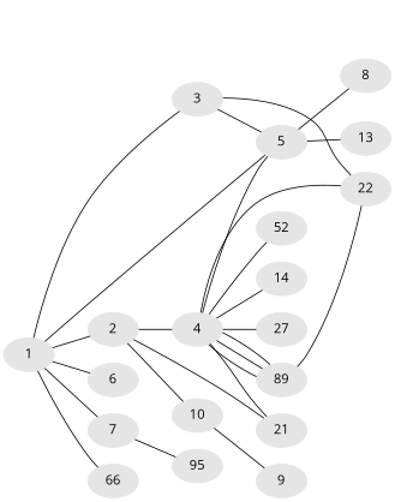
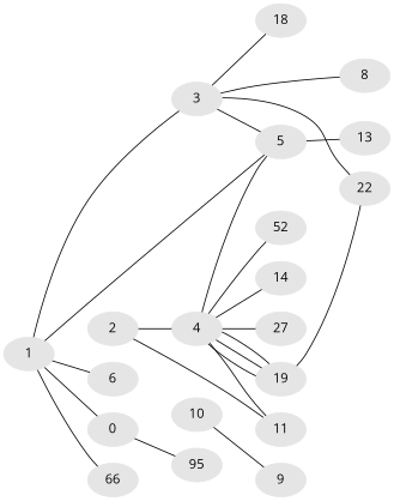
  graph {
    fontname="Open Sans"
    rankdir=LR
    node [color=gray90 fontname="Open Sans" style=filled]
    edge [fontname="Open Sans"]
    1
    2
    3
    5
    6
-   7
+   7 [label=0]
    n7 [label=66]
    4
    10
-   11 [label=21]
+   11
    8
+   18
    n13 [label=22]
    13
    n15 [label=95]
    n16 [label=52]
    14
    n18 [label=27]
-   19 [label=89]
+   19
    9
-   1 -- 2
    1 -- 3
    1 -- 5
    1 -- 6
    1 -- 7
    1 -- n7
    2 -- 4
-   2 -- 10
    2 -- 11
    3 -- 5
-   5 -- 8
+   3 -- 8
+   3 -- 18
    3 -- n13
    5 -- 13
    7 -- n15
    4 -- 5
    4 -- 11
-   4 -- n13
    4 -- n16
    4 -- 14
    4 -- n18
    4 -- 19
    4 -- 19
    4 -- 19
    10 -- 9
    19 -- n13
  }
